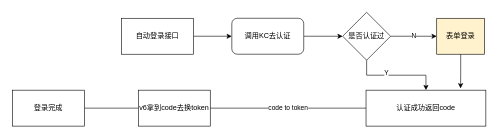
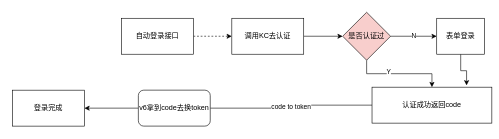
  <mxCell id="0" />
  <mxCell id="1" parent="0" />
- <mxCell id="2" style="edgeStyle=orthogonalEdgeStyle;rounded=0;orthogonalLoop=1;jettySize=auto;html=1;" edge="1" parent="1" source="3" target="5"><mxGeometry relative="1" as="geometry" /></mxCell>
+ <mxCell id="2" style="edgeStyle=orthogonalEdgeStyle;rounded=0;orthogonalLoop=1;jettySize=auto;html=1;dashed=1;" edge="1" parent="1" source="3" target="5"><mxGeometry relative="1" as="geometry" /></mxCell>
  <mxCell id="3" value="自动登录接口" style="rounded=0;whiteSpace=wrap;html=1;" vertex="1" parent="1"><mxGeometry x="202" y="30" width="120" height="60" as="geometry" /></mxCell>
  <mxCell id="4" style="edgeStyle=orthogonalEdgeStyle;rounded=0;orthogonalLoop=1;jettySize=auto;html=1;entryX=0;entryY=0.5;entryDx=0;entryDy=0;" edge="1" parent="1" source="5" target="14"><mxGeometry relative="1" as="geometry" /></mxCell>
- <mxCell id="5" value="调用KC去认证" style="whiteSpace=wrap;html=1;rounded=1;" vertex="1" parent="1"><mxGeometry x="386" y="30" width="120" height="60" as="geometry" /></mxCell>
+ <mxCell id="5" value="调用KC去认证" style="rounded=0;whiteSpace=wrap;html=1;" vertex="1" parent="1"><mxGeometry x="386" y="30" width="120" height="60" as="geometry" /></mxCell>
  <mxCell id="6" value="code to token" style="edgeStyle=orthogonalEdgeStyle;rounded=0;orthogonalLoop=1;jettySize=auto;html=1;endArrow=none;" edge="1" parent="1" source="7" target="9"><mxGeometry relative="1" as="geometry" /></mxCell>
- <mxCell id="7" value="认证成功返回code" style="rounded=0;whiteSpace=wrap;html=1;" vertex="1" parent="1"><mxGeometry x="610" y="150" width="200" height="60" as="geometry" /></mxCell>
- <mxCell id="8" style="edgeStyle=orthogonalEdgeStyle;rounded=0;orthogonalLoop=1;jettySize=auto;html=1;entryX=1;entryY=0.5;entryDx=0;entryDy=0;endArrow=none;" edge="1" parent="1" source="9" target="10"><mxGeometry relative="1" as="geometry" /></mxCell>
- <mxCell id="9" value="v6拿到code去换token" style="rounded=0;whiteSpace=wrap;html=1;" vertex="1" parent="1"><mxGeometry x="230" y="150" width="120" height="60" as="geometry" /></mxCell>
+ <mxCell id="7" value="认证成功返回code" style="rounded=0;whiteSpace=wrap;html=1;" vertex="1" parent="1"><mxGeometry x="620" y="145" width="200" height="60" as="geometry" /></mxCell>
+ <mxCell id="8" style="edgeStyle=orthogonalEdgeStyle;rounded=0;orthogonalLoop=1;jettySize=auto;html=1;entryX=1;entryY=0.5;entryDx=0;entryDy=0;" edge="1" parent="1" source="9" target="10"><mxGeometry relative="1" as="geometry" /></mxCell>
+ <mxCell id="9" value="v6拿到code去换token" style="whiteSpace=wrap;html=1;rounded=1;" vertex="1" parent="1"><mxGeometry x="230" y="150" width="120" height="60" as="geometry" /></mxCell>
  <mxCell id="10" value="登录完成" style="rounded=0;whiteSpace=wrap;html=1;" vertex="1" parent="1"><mxGeometry x="20" y="150" width="120" height="60" as="geometry" /></mxCell>
  <mxCell id="11" value="N" style="edgeStyle=orthogonalEdgeStyle;rounded=0;orthogonalLoop=1;jettySize=auto;html=1;entryX=0;entryY=0.5;entryDx=0;entryDy=0;" edge="1" parent="1" source="14" target="16"><mxGeometry relative="1" as="geometry" /></mxCell>
  <mxCell id="12" style="edgeStyle=orthogonalEdgeStyle;rounded=0;orthogonalLoop=1;jettySize=auto;html=1;" edge="1" parent="1" source="14" target="7"><mxGeometry relative="1" as="geometry" /></mxCell>
  <mxCell id="13" value="Y" style="edgeLabel;html=1;align=center;verticalAlign=middle;resizable=0;points=[];" vertex="1" connectable="0" parent="12"><mxGeometry x="-0.234" y="4" relative="1" as="geometry"><mxPoint as="offset" /></mxGeometry></mxCell>
- <mxCell id="14" value="是否认证过" style="rhombus;whiteSpace=wrap;html=1;" vertex="1" parent="1"><mxGeometry x="571" y="20" width="80" height="80" as="geometry" /></mxCell>
+ <mxCell id="14" value="是否认证过" style="rhombus;whiteSpace=wrap;html=1;fillColor=#f8cecc;" vertex="1" parent="1"><mxGeometry x="571" y="20" width="80" height="80" as="geometry" /></mxCell>
  <mxCell id="15" style="edgeStyle=orthogonalEdgeStyle;rounded=0;orthogonalLoop=1;jettySize=auto;html=1;entryX=0.789;entryY=-0.05;entryDx=0;entryDy=0;entryPerimeter=0;" edge="1" parent="1" source="16" target="7"><mxGeometry relative="1" as="geometry"><mxPoint x="770" y="110" as="targetPoint" /></mxGeometry></mxCell>
- <mxCell id="16" value="表单登录" style="rounded=0;whiteSpace=wrap;html=1;fillColor=#fff2cc;" vertex="1" parent="1"><mxGeometry x="728" y="30" width="80" height="60" as="geometry" /></mxCell>
+ <mxCell id="16" value="表单登录" style="rounded=0;whiteSpace=wrap;html=1;" vertex="1" parent="1"><mxGeometry x="728" y="30" width="80" height="60" as="geometry" /></mxCell>
